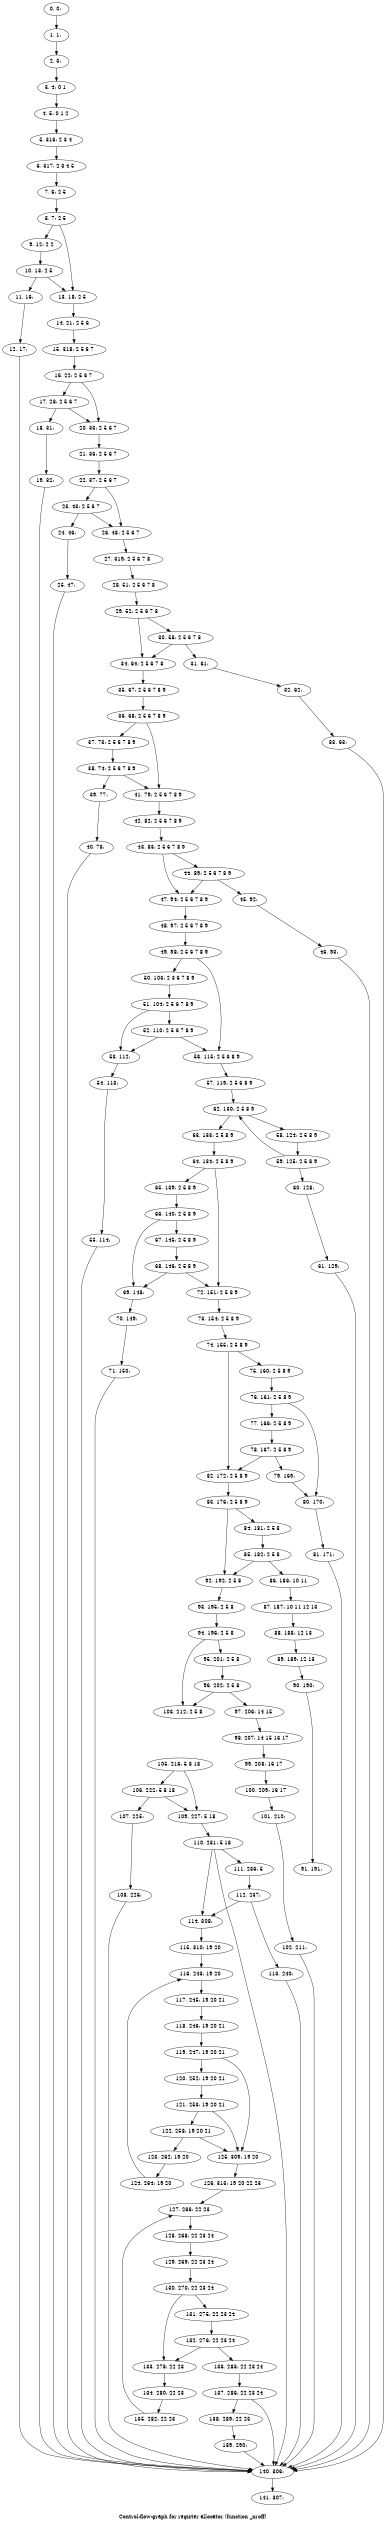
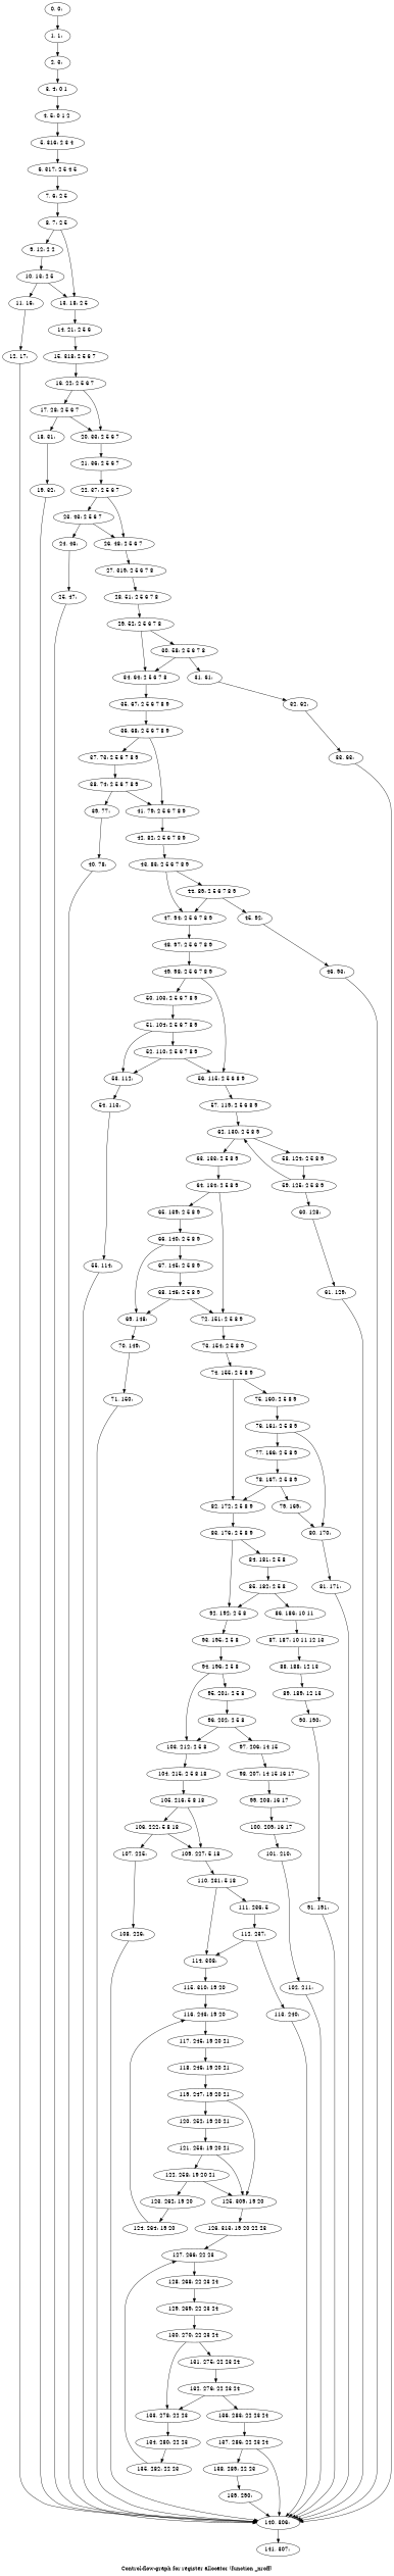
  digraph {
    label="Control-flow-graph for register allocator (function _nroff)"
    n1 [label="0, 0: "]
    n2 [label="1, 1: "]
    n3 [label="2, 3: "]
    n4 [label="3, 4: 0 1 "]
    n5 [label="4, 5: 0 1 2 "]
    n6 [label="5, 316: 2 3 4 "]
-   n7 [label="6, 317: 2 3 4 5 "]
+   n7 [label="6, 317: 2 5 4 5"]
    n8 [label="7, 6: 2 5 "]
    n9 [label="8, 7: 2 5 "]
    n10 [label="9, 12: 2 2"]
    n11 [label="13, 18: 2 5 "]
    n12 [label="10, 13: 2 5 "]
    n13 [label="14, 21: 2 5 6 "]
    n14 [label="11, 16: "]
    n15 [label="12, 17: "]
    n16 [label="140, 306: "]
    n17 [label="141, 307: "]
    n18 [label="15, 318: 2 5 6 7 "]
    n19 [label="16, 22: 2 5 6 7 "]
    n20 [label="17, 28: 2 5 6 7 "]
    n21 [label="20, 33: 2 5 6 7 "]
    n22 [label="18, 31: "]
    n23 [label="21, 36: 2 5 6 7 "]
    n24 [label="19, 32: "]
    n25 [label="22, 37: 2 5 6 7 "]
    n26 [label="23, 43: 2 5 6 7 "]
    n27 [label="26, 48: 2 5 6 7 "]
    n28 [label="24, 46: "]
    n29 [label="27, 319: 2 5 6 7 8 "]
    n30 [label="25, 47: "]
    n31 [label="28, 51: 2 5 6 7 8 "]
    n32 [label="29, 52: 2 5 6 7 8 "]
    n33 [label="30, 58: 2 5 6 7 8 "]
    n34 [label="34, 64: 2 5 6 7 8 "]
    n35 [label="31, 61: "]
    n36 [label="35, 67: 2 5 6 7 8 9 "]
    n37 [label="32, 62: "]
    n38 [label="33, 63: "]
    n39 [label="36, 68: 2 5 6 7 8 9 "]
    n40 [label="37, 73: 2 5 6 7 8 9 "]
    n41 [label="41, 79: 2 5 6 7 8 9 "]
    n42 [label="38, 74: 2 5 6 7 8 9 "]
    n43 [label="42, 82: 2 5 6 7 8 9 "]
    n44 [label="39, 77: "]
    n45 [label="40, 78: "]
    n46 [label="43, 83: 2 5 6 7 8 9 "]
    n47 [label="44, 89: 2 5 6 7 8 9 "]
    n48 [label="47, 94: 2 5 6 7 8 9 "]
    n49 [label="45, 92: "]
    n50 [label="48, 97: 2 5 6 7 8 9 "]
    n51 [label="46, 93: "]
    n52 [label="49, 98: 2 5 6 7 8 9 "]
-   n53 [label="50, 103: 2 3 6 7 8 9"]
+   n53 [label="50, 103: 2 5 6 7 8 9 "]
    n54 [label="56, 115: 2 5 6 8 9 "]
    n55 [label="51, 104: 2 5 6 7 8 9 "]
    n56 [label="57, 119: 2 5 6 8 9 "]
    n57 [label="52, 110: 2 5 6 7 8 9 "]
    n58 [label="53, 112: "]
    n59 [label="54, 113: "]
    n60 [label="55, 114: "]
    n61 [label="62, 130: 2 5 8 9 "]
    n62 [label="58, 124: 2 5 8 9 "]
    n63 [label="59, 125: 2 5 8 9 "]
    n64 [label="63, 133: 2 5 8 9 "]
    n65 [label="60, 128: "]
    n66 [label="61, 129: "]
    n67 [label="64, 134: 2 5 8 9 "]
    n68 [label="65, 139: 2 5 8 9 "]
    n69 [label="72, 151: 2 5 8 9 "]
    n70 [label="66, 140: 2 5 8 9 "]
    n71 [label="73, 154: 2 5 8 9 "]
    n72 [label="67, 145: 2 5 8 9 "]
    n73 [label="69, 148: "]
    n74 [label="68, 146: 2 5 8 9 "]
    n75 [label="70, 149: "]
    n76 [label="71, 150: "]
    n77 [label="74, 155: 2 5 8 9 "]
    n78 [label="75, 160: 2 5 8 9 "]
    n79 [label="82, 172: 2 5 8 9 "]
    n80 [label="76, 161: 2 5 8 9 "]
    n81 [label="83, 176: 2 5 8 9 "]
    n82 [label="77, 166: 2 5 8 9 "]
    n83 [label="80, 170: "]
    n84 [label="78, 167: 2 5 8 9 "]
    n85 [label="79, 169: "]
    n86 [label="81, 171: "]
    n87 [label="84, 181: 2 5 8 "]
    n88 [label="92, 192: 2 5 8 "]
    n89 [label="85, 182: 2 5 8 "]
    n90 [label="93, 195: 2 5 8 "]
    n91 [label="86, 186: 10 11 "]
    n92 [label="87, 187: 10 11 12 13 "]
    n93 [label="88, 188: 12 13 "]
    n94 [label="89, 189: 12 13 "]
    n95 [label="90, 190: "]
    n96 [label="91, 191: "]
    n97 [label="94, 196: 2 5 8 "]
    n98 [label="95, 201: 2 5 8 "]
    n99 [label="103, 212: 2 5 8 "]
    n100 [label="96, 202: 2 5 8 "]
+   n101 [label="104, 215: 2 5 8 18 "]
    n102 [label="97, 206: 14 15 "]
    n103 [label="98, 207: 14 15 16 17 "]
    n104 [label="99, 208: 16 17 "]
    n105 [label="100, 209: 16 17 "]
    n106 [label="101, 210: "]
    n107 [label="102, 211: "]
    n108 [label="105, 216: 5 8 18 "]
    n109 [label="106, 222: 5 8 18 "]
    n110 [label="109, 227: 5 18 "]
    n111 [label="107, 225: "]
    n112 [label="110, 231: 5 18 "]
    n113 [label="108, 226: "]
    n114 [label="111, 236: 5 "]
    n115 [label="114, 308: "]
    n116 [label="112, 237: "]
    n117 [label="115, 310: 19 20 "]
    n118 [label="113, 240: "]
    n119 [label="116, 243: 19 20 "]
    n120 [label="117, 245: 19 20 21 "]
    n121 [label="118, 246: 19 20 21 "]
    n122 [label="119, 247: 19 20 21 "]
    n123 [label="120, 252: 19 20 21 "]
    n124 [label="125, 309: 19 20 "]
    n125 [label="121, 253: 19 20 21 "]
    n126 [label="126, 313: 19 20 22 23 "]
    n127 [label="122, 258: 19 20 21 "]
    n128 [label="123, 262: 19 20 "]
    n129 [label="124, 264: 19 20 "]
    n130 [label="127, 266: 22 23 "]
    n131 [label="128, 268: 22 23 24 "]
    n132 [label="129, 269: 22 23 24 "]
    n133 [label="130, 270: 22 23 24 "]
    n134 [label="131, 275: 22 23 24 "]
    n135 [label="133, 278: 22 23 "]
    n136 [label="132, 276: 22 23 24 "]
    n137 [label="134, 280: 22 23 "]
    n138 [label="136, 283: 22 23 24 "]
    n139 [label="137, 286: 22 23 24 "]
    n140 [label="135, 282: 22 23 "]
    n141 [label="138, 289: 22 23 "]
    n142 [label="139, 290: "]
    n1 -> n2
    n2 -> n3
    n3 -> n4
    n4 -> n5
    n5 -> n6
    n6 -> n7
    n7 -> n8
    n8 -> n9
    n9 -> n10
    n9 -> n11
    n10 -> n12
    n11 -> n13
    n12 -> n11
    n12 -> n14
    n13 -> n18
    n14 -> n15
    n15 -> n16
    n16 -> n17
    n18 -> n19
    n19 -> n20
    n19 -> n21
    n20 -> n21
    n20 -> n22
    n21 -> n23
    n22 -> n24
    n23 -> n25
    n24 -> n16
    n25 -> n26
    n25 -> n27
    n26 -> n27
    n26 -> n28
    n27 -> n29
    n28 -> n30
    n29 -> n31
    n30 -> n16
    n31 -> n32
    n32 -> n33
    n32 -> n34
    n33 -> n34
    n33 -> n35
    n34 -> n36
    n35 -> n37
    n36 -> n39
    n37 -> n38
    n38 -> n16
    n39 -> n40
    n39 -> n41
    n40 -> n42
    n41 -> n43
    n42 -> n41
    n42 -> n44
    n43 -> n46
    n44 -> n45
    n45 -> n16
    n46 -> n47
    n46 -> n48
    n47 -> n48
    n47 -> n49
    n48 -> n50
    n49 -> n51
    n50 -> n52
    n51 -> n16
    n52 -> n53
    n52 -> n54
    n53 -> n55
    n54 -> n56
    n55 -> n57
    n55 -> n58
    n56 -> n61
    n57 -> n54
    n57 -> n58
    n58 -> n59
    n59 -> n60
    n60 -> n16
    n61 -> n62
    n61 -> n64
    n62 -> n63
    n63 -> n61
    n63 -> n65
    n64 -> n67
    n65 -> n66
    n66 -> n16
    n67 -> n68
    n67 -> n69
    n68 -> n70
    n69 -> n71
    n70 -> n72
    n70 -> n73
    n71 -> n77
    n72 -> n74
    n73 -> n75
    n74 -> n69
    n74 -> n73
    n75 -> n76
    n76 -> n16
    n77 -> n78
    n77 -> n79
    n78 -> n80
    n79 -> n81
    n80 -> n82
    n80 -> n83
    n81 -> n87
    n81 -> n88
    n82 -> n84
    n83 -> n86
    n84 -> n79
    n84 -> n85
    n85 -> n83
    n86 -> n16
    n87 -> n89
    n88 -> n90
    n89 -> n88
    n89 -> n91
    n90 -> n97
    n91 -> n92
    n92 -> n93
    n93 -> n94
    n94 -> n95
    n95 -> n96
-   n112 -> n16
+   n96 -> n16
    n97 -> n98
    n97 -> n99
    n98 -> n100
+   n99 -> n101
    n100 -> n99
    n100 -> n102
+   n101 -> n108
    n102 -> n103
    n103 -> n104
    n104 -> n105
    n105 -> n106
    n106 -> n107
    n107 -> n16
    n108 -> n109
    n108 -> n110
    n109 -> n110
    n109 -> n111
    n110 -> n112
    n111 -> n113
    n112 -> n114
    n112 -> n115
    n113 -> n16
    n114 -> n116
    n115 -> n117
    n116 -> n115
    n116 -> n118
    n117 -> n119
    n118 -> n16
    n119 -> n120
    n120 -> n121
    n121 -> n122
    n122 -> n123
    n122 -> n124
    n123 -> n125
    n124 -> n126
    n125 -> n124
    n125 -> n127
    n126 -> n130
    n127 -> n124
    n127 -> n128
    n128 -> n129
    n129 -> n119
    n130 -> n131
    n131 -> n132
    n132 -> n133
    n133 -> n134
    n133 -> n135
    n134 -> n136
    n135 -> n137
    n136 -> n135
    n136 -> n138
    n137 -> n140
    n138 -> n139
    n139 -> n16
    n139 -> n141
    n140 -> n130
    n141 -> n142
    n142 -> n16
  }
